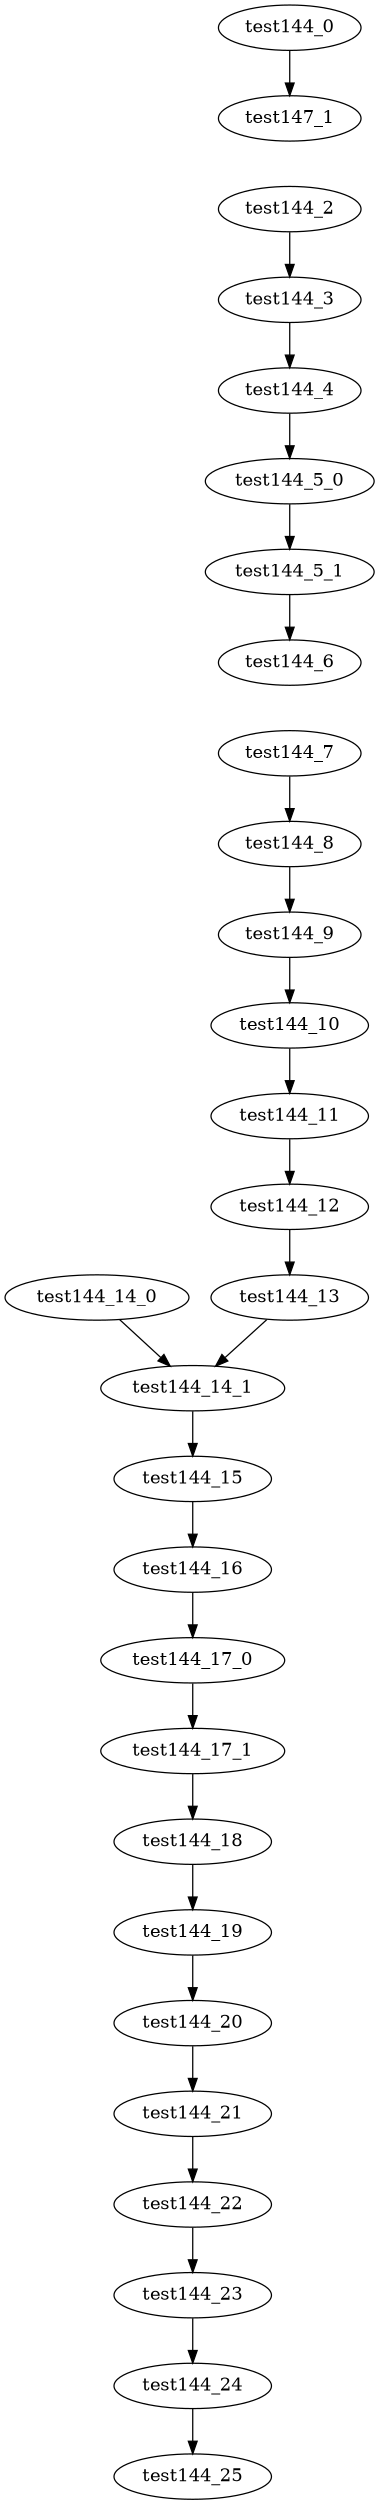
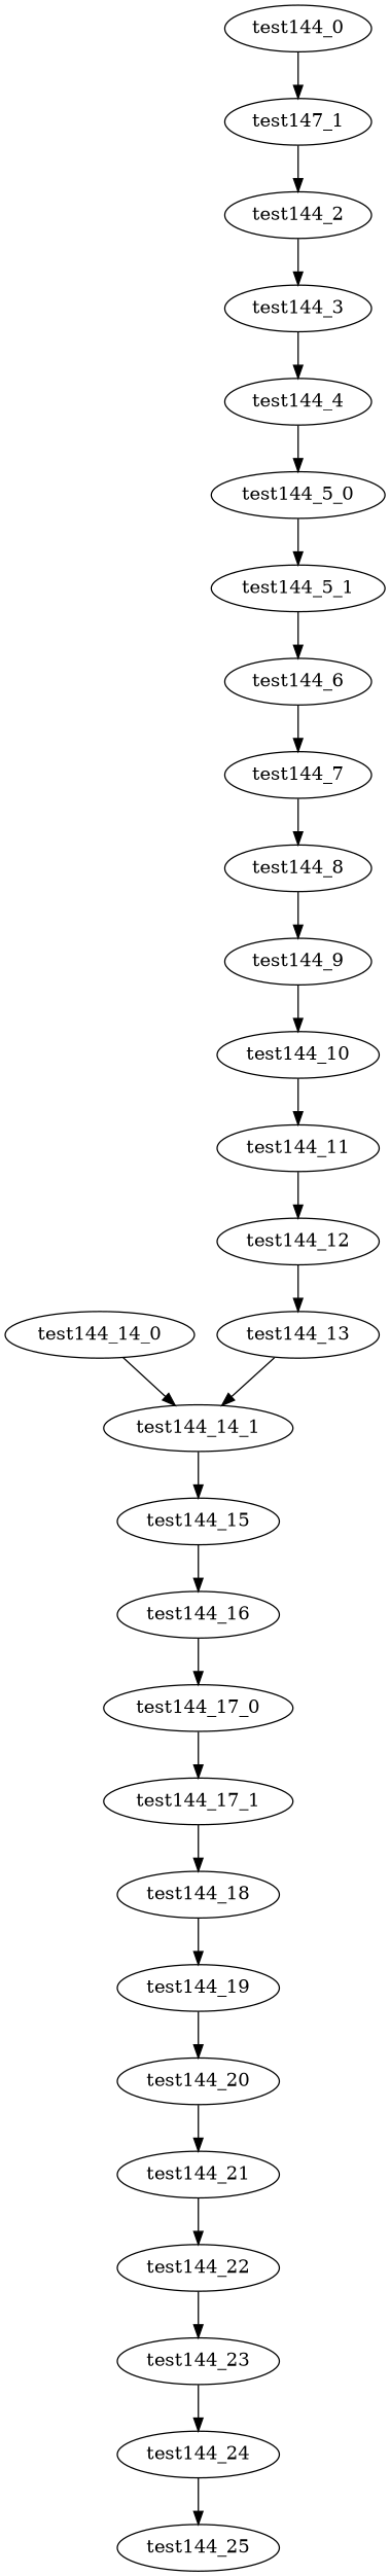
  digraph {
    n1 [label=test147_1]
    test144_0
    test144_2
    test144_3
    test144_4
    test144_5_0
    test144_5_1
    test144_6
    test144_7
    test144_8
    test144_9
    test144_10
    test144_11
    test144_12
    test144_13
    test144_14_1
    test144_14_0
    test144_15
    test144_16
    test144_17_0
    test144_17_1
    test144_18
    test144_19
    test144_20
    test144_21
    test144_22
    test144_23
    test144_24
    test144_25
+   n1 -> test144_2
    test144_0 -> n1
    test144_2 -> test144_3
    test144_3 -> test144_4
    test144_4 -> test144_5_0
    test144_5_0 -> test144_5_1
    test144_5_1 -> test144_6
+   test144_6 -> test144_7
    test144_7 -> test144_8
    test144_8 -> test144_9
    test144_9 -> test144_10
    test144_10 -> test144_11
    test144_11 -> test144_12
    test144_12 -> test144_13
    test144_13 -> test144_14_1
    test144_14_1 -> test144_15
    test144_14_0 -> test144_14_1
    test144_15 -> test144_16
    test144_16 -> test144_17_0
    test144_17_0 -> test144_17_1
    test144_17_1 -> test144_18
    test144_18 -> test144_19
    test144_19 -> test144_20
    test144_20 -> test144_21
    test144_21 -> test144_22
    test144_22 -> test144_23
    test144_23 -> test144_24
    test144_24 -> test144_25
  }
